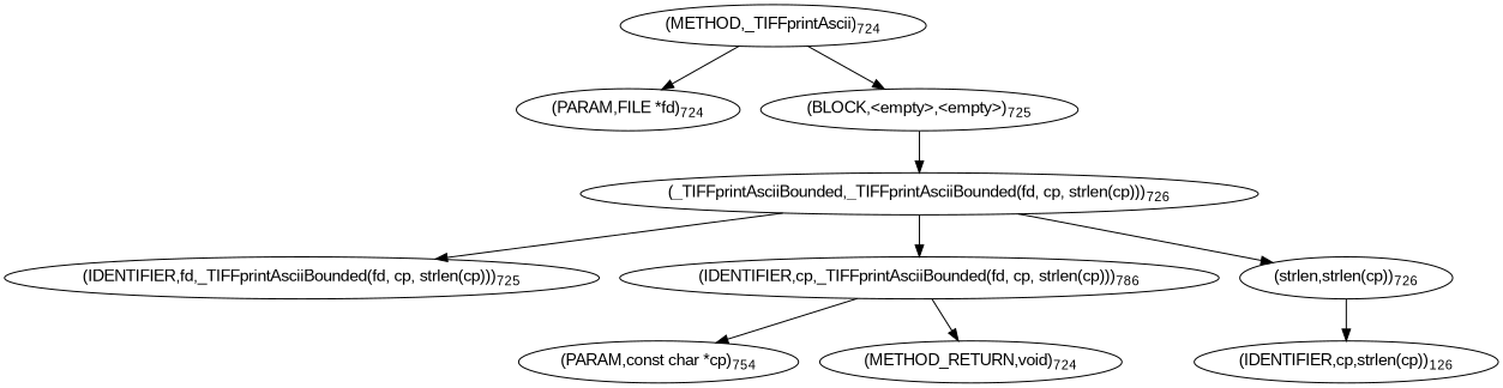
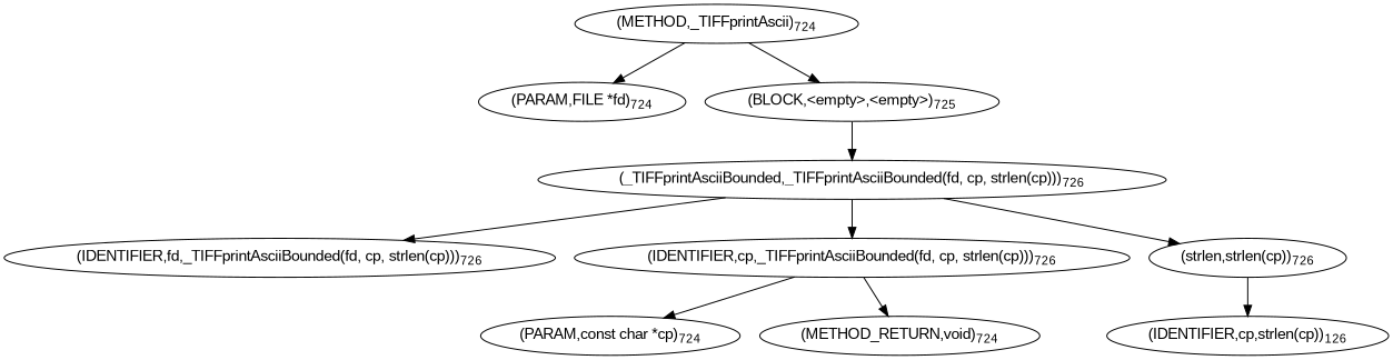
  digraph {
    fontname="Liberation Sans"
    node [fontname="Liberation Sans"]
    edge [fontname="Liberation Sans"]
    n1 [label=<(METHOD,_TIFFprintAscii)<SUB>724</SUB>>]
    n2 [label=<(PARAM,FILE *fd)<SUB>724</SUB>>]
    n3 [label=<(BLOCK,&lt;empty&gt;,&lt;empty&gt;)<SUB>725</SUB>>]
-   n4 [label=<(PARAM,const char *cp)<SUB>754</SUB>>]
+   n4 [label=<(PARAM,const char *cp)<SUB>724</SUB>>]
    n5 [label=<(_TIFFprintAsciiBounded,_TIFFprintAsciiBounded(fd, cp, strlen(cp)))<SUB>726</SUB>>]
    n6 [label=<(METHOD_RETURN,void)<SUB>724</SUB>>]
-   n7 [label=<(IDENTIFIER,fd,_TIFFprintAsciiBounded(fd, cp, strlen(cp)))<SUB>725</SUB>>]
-   n8 [label=<(IDENTIFIER,cp,_TIFFprintAsciiBounded(fd, cp, strlen(cp)))<SUB>786</SUB>>]
+   n7 [label=<(IDENTIFIER,fd,_TIFFprintAsciiBounded(fd, cp, strlen(cp)))<SUB>726</SUB>>]
+   n8 [label=<(IDENTIFIER,cp,_TIFFprintAsciiBounded(fd, cp, strlen(cp)))<SUB>726</SUB>>]
    n9 [label=<(strlen,strlen(cp))<SUB>726</SUB>>]
    n10 [label=<(IDENTIFIER,cp,strlen(cp))<SUB>126</SUB>>]
    n1 -> n2
    n1 -> n3
    n3 -> n5
    n5 -> n7
    n5 -> n8
    n5 -> n9
    n8 -> n4
    n8 -> n6
    n9 -> n10
  }
